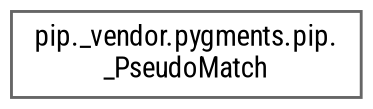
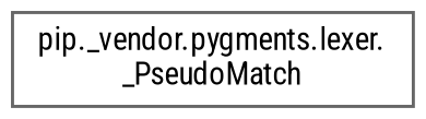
  digraph {
    rankdir=LR
    fontname="Roboto Condensed"
-   n1 [color=grey40 fillcolor=white fontname="Roboto Condensed" fontsize=10 height=0.2 label="pip._vendor.pygments.pip.\l_PseudoMatch" shape=box style=filled width=0.4]
+   n1 [color=grey40 fillcolor=white fontname="Roboto Condensed" fontsize=10 height=0.2 label="pip._vendor.pygments.lexer.\l_PseudoMatch" shape=box style=filled width=0.4]
  }
